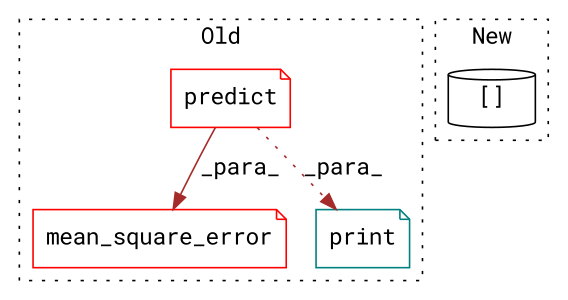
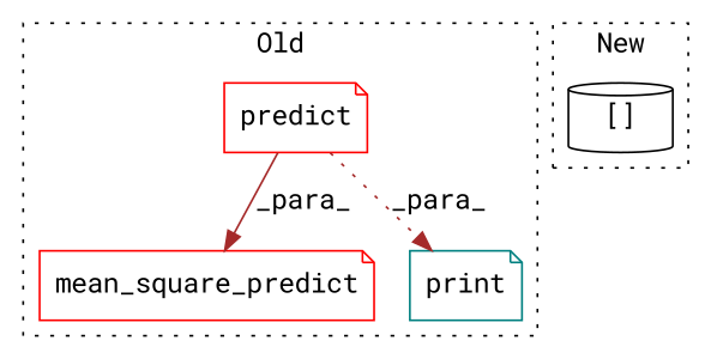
  digraph {
    fontname="Roboto Mono"
    node [a=32 color=red fontname="Roboto Mono" shape=note]
    edge [color=brown fontname="Roboto Mono"]
-   n1 [l="18,1" label=mean_square_error s="4727,4758"]
+   n1 [l="18,1" label=mean_square_predict s="4727,4758"]
    n2 [l="8,1" label=predict s="4700,4714"]
    n3 [color=teal l="6,1" label=print s="4767,4807"]
    n4 [a=2 color=black l="7,1" label="[]" s="4245,4264" shape=cylinder]
    subgraph cluster_1 {
      label=Old
      style=dotted
      n1
      n2
      n3
    }
    subgraph cluster_2 {
      label=New
      style=dotted
      n4
    }
    n2 -> n1 [label=_para_ style=solid]
    n2 -> n3 [label=_para_ style=dotted]
  }
